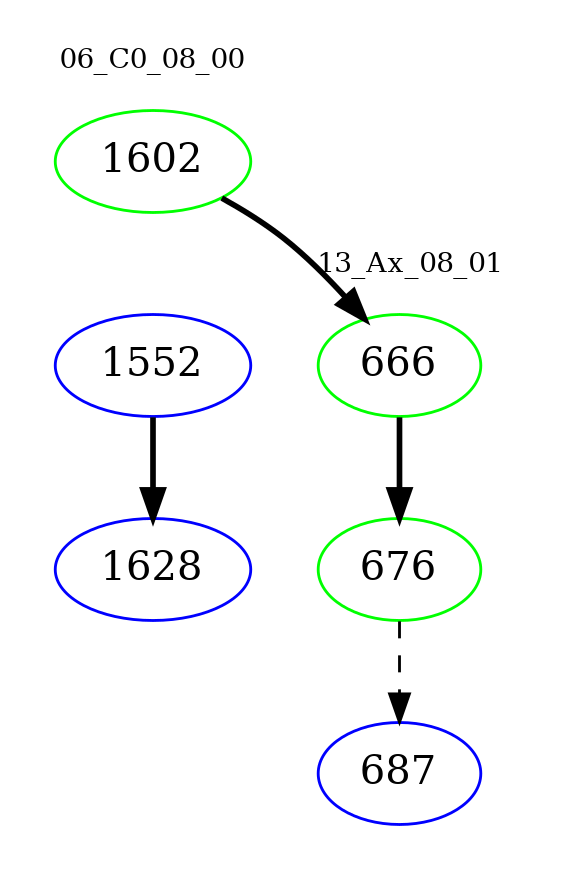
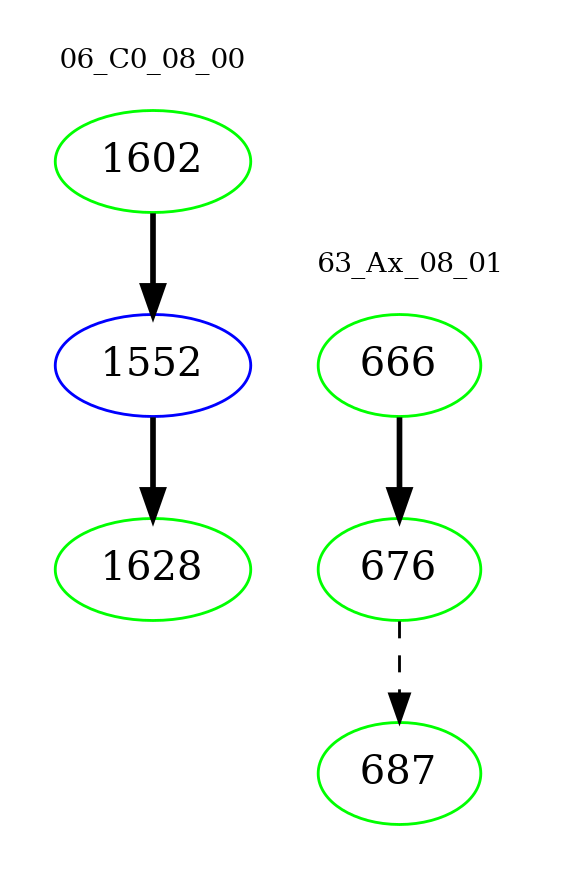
  digraph {
    fontname="DejaVu Serif"
    node [color=green fontname="DejaVu Serif"]
    edge [color=black fontname="DejaVu Serif" style=bold]
    n1 [label=666]
    n2 [label=676]
-   n3 [color=blue label=687]
+   n3 [label=687]
    n4 [label=1602]
    n5 [color=blue label=1552]
-   n6 [color=blue label=1628]
+   n6 [label=1628]
    subgraph cluster_1 {
      color=white
      fontsize=10
-     label="13_Ax_08_01"
+     label="63_Ax_08_01"
      n1
      n2
      n3
    }
    subgraph cluster_2 {
      color=white
      fontsize=10
      label="06_C0_08_00"
      n4
      n5
      n6
    }
    n1 -> n2
    n2 -> n3 [style=dashed]
-   n4 -> n1
+   n4 -> n5
    n5 -> n6
  }
